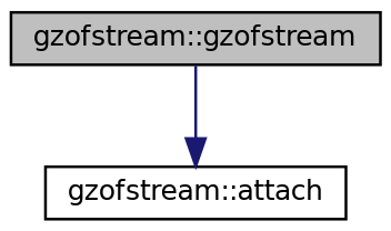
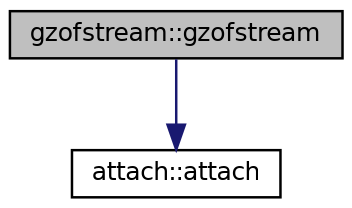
  digraph {
    rankdir=TB
    node [color=black fontname=Helvetica fontsize=10 shape=record style=filled]
    n1 [fillcolor=grey75 fontcolor=black height=0.2 label="gzofstream::gzofstream" width=0.4]
-   n2 [fillcolor=white height=0.2 label="gzofstream::attach" width=0.4]
+   n2 [fillcolor=white height=0.2 label="attach::attach" width=0.4]
    n1 -> n2 [color=midnightblue fontname=Helvetica fontsize=10 labelfontname=Helvetica labelfontsize=10 style=solid]
  }
